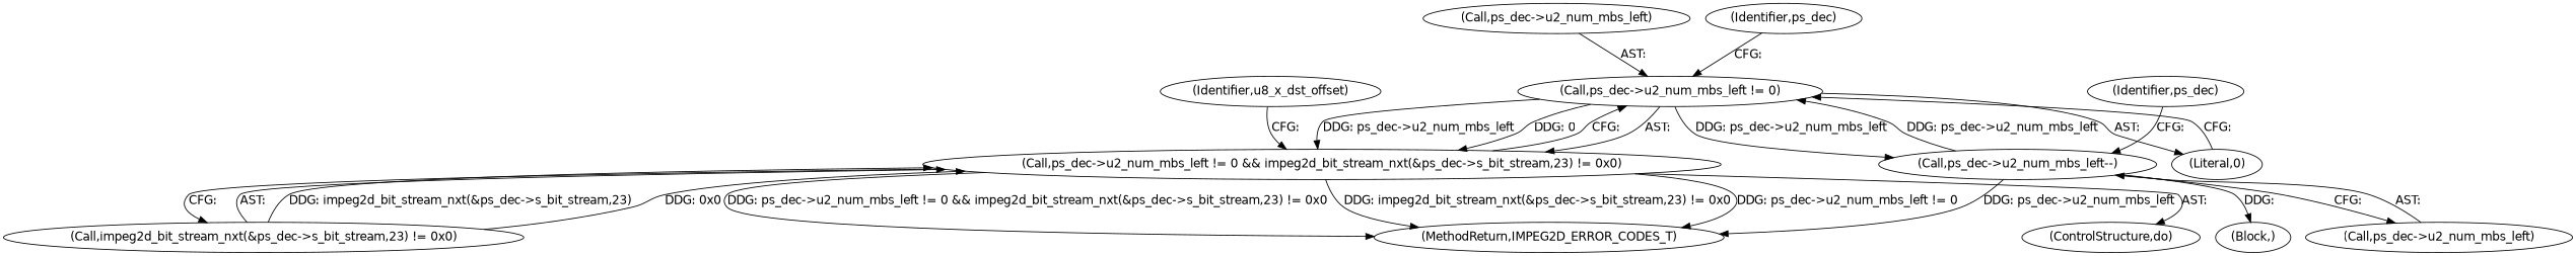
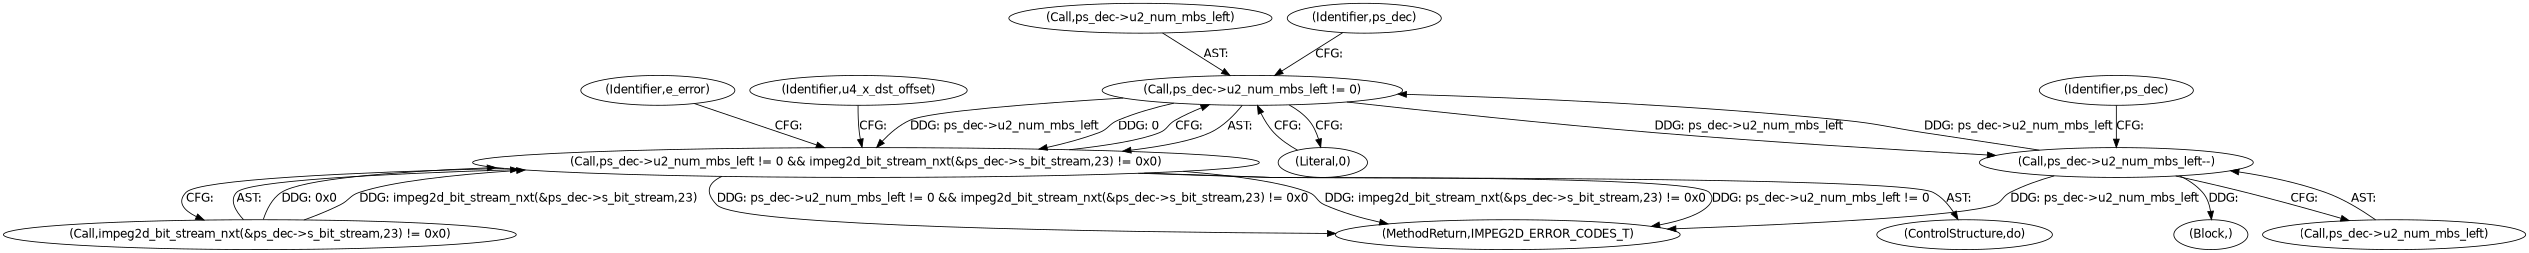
  digraph {
    fontname="DejaVu Sans"
    node [fontname="DejaVu Sans"]
    edge [fontname="DejaVu Sans"]
    n1 [label="(Call,ps_dec->u2_num_mbs_left != 0)"]
    n2 [label="(Call,ps_dec->u2_num_mbs_left--)"]
    n3 [label="(Call,ps_dec->u2_num_mbs_left != 0 && impeg2d_bit_stream_nxt(&ps_dec->s_bit_stream,23) != 0x0)"]
    n4 [label="(Literal,0)"]
    n5 [label="(MethodReturn,IMPEG2D_ERROR_CODES_T)"]
    n6 [label="(Block,)"]
    n7 [label="(Call,ps_dec->u2_num_mbs_left)"]
    n8 [label="(ControlStructure,do)"]
    n9 [label="(Call,impeg2d_bit_stream_nxt(&ps_dec->s_bit_stream,23) != 0x0)"]
    n10 [label="(Call,ps_dec->u2_num_mbs_left)"]
+   n11 [label="(Identifier,e_error)"]
    n12 [label="(Identifier,ps_dec)"]
    n13 [label="(Identifier,ps_dec)"]
-   n14 [label="(Identifier,u8_x_dst_offset)"]
+   n14 [label="(Identifier,u4_x_dst_offset)"]
    n1 -> n2 [label="DDG: ps_dec->u2_num_mbs_left"]
    n1 -> n3 [label="AST: "]
    n1 -> n3 [label="DDG: ps_dec->u2_num_mbs_left"]
    n1 -> n3 [label="DDG: 0"]
-   n1 -> n4 [label="AST: "]
+   n1 -> n4 [label="CFG: "]
    n2 -> n1 [label="DDG: ps_dec->u2_num_mbs_left"]
    n2 -> n5 [label="DDG: ps_dec->u2_num_mbs_left"]
    n2 -> n6 [label="DDG: "]
    n2 -> n7 [label="CFG: "]
    n3 -> n1 [label="CFG: "]
    n3 -> n5 [label="DDG: ps_dec->u2_num_mbs_left != 0"]
    n3 -> n5 [label="DDG: ps_dec->u2_num_mbs_left != 0 && impeg2d_bit_stream_nxt(&ps_dec->s_bit_stream,23) != 0x0"]
    n3 -> n5 [label="DDG: impeg2d_bit_stream_nxt(&ps_dec->s_bit_stream,23) != 0x0"]
    n3 -> n8 [label="AST: "]
    n3 -> n9 [label="CFG: "]
    n4 -> n1 [label="CFG: "]
    n7 -> n2 [label="AST: "]
    n9 -> n3 [label="AST: "]
    n9 -> n3 [label="DDG: impeg2d_bit_stream_nxt(&ps_dec->s_bit_stream,23)"]
    n9 -> n3 [label="DDG: 0x0"]
    n10 -> n1 [label="AST: "]
+   n11 -> n3 [label="CFG: "]
    n12 -> n2 [label="CFG: "]
    n13 -> n1 [label="CFG: "]
    n14 -> n3 [label="CFG: "]
  }
